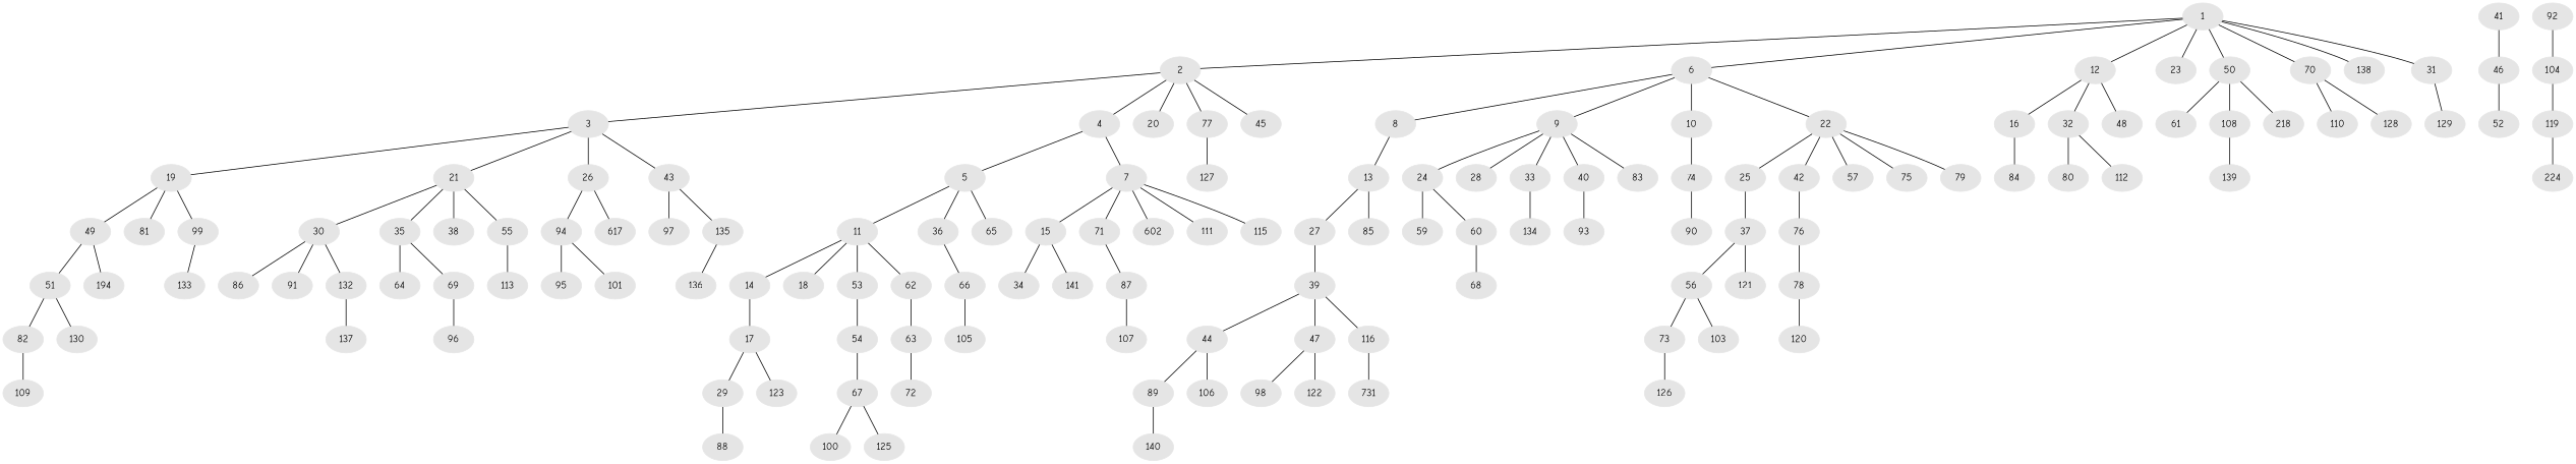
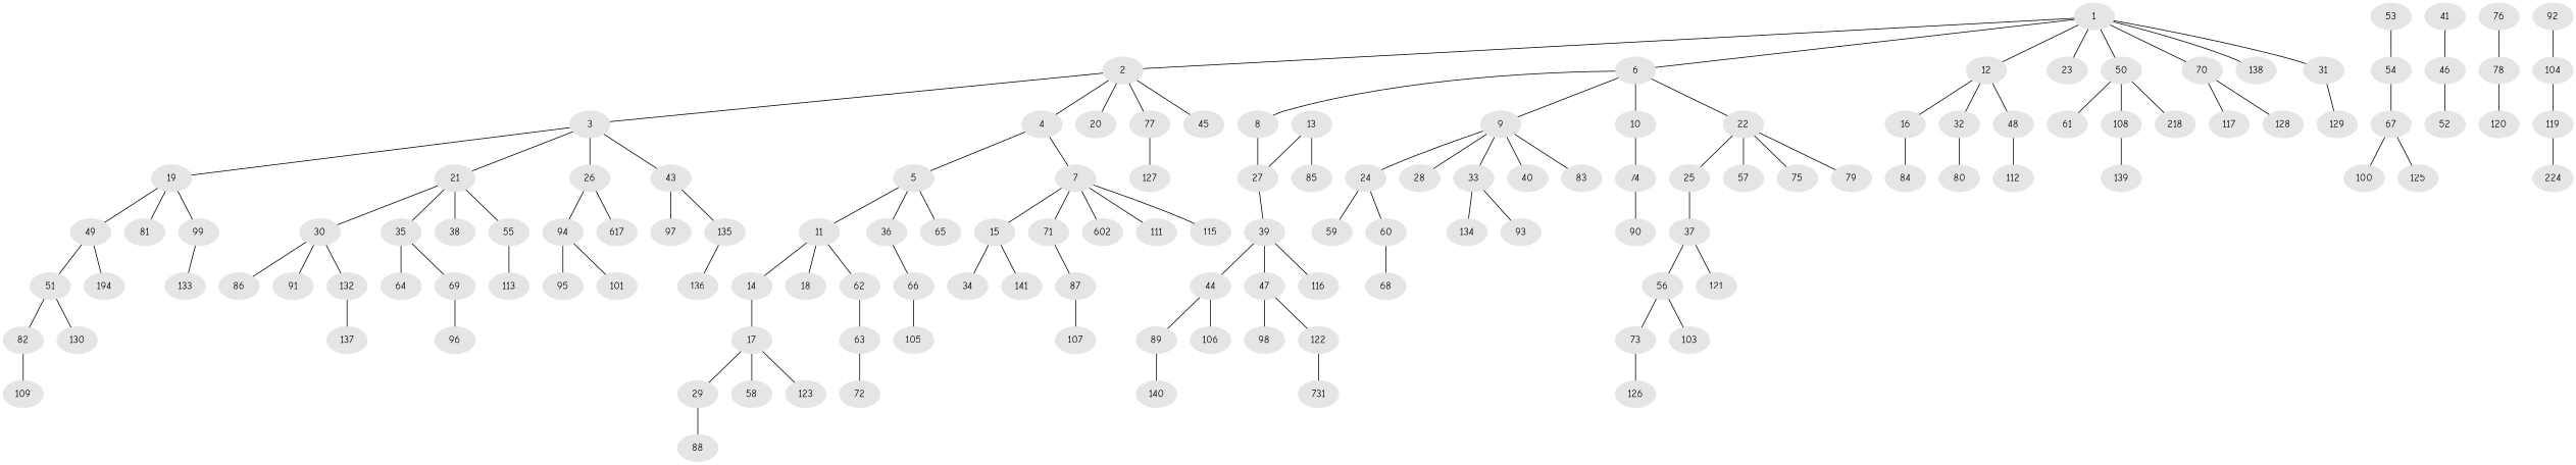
  graph {
    fontname="Comic Neue"
    node [color=gray90 fontname="Comic Neue" style=filled]
    edge [fontname="Comic Neue"]
    1
    2
    6
    12
    23
    50
    70
    138
    31
    3
    4
    20
    77
    45
    8
    9
    10
    22
    16
    32
    48
    61
    108
    n24 [label=218]
-   110
+   110 [label=117]
    128
    19
    21
    26
    43
    5
    7
    127
    49
    81
    99
    30
    35
    38
    55
    94
    n42 [label=617]
    97
    135
    11
    36
    65
    15
    71
    n50 [label=602]
    111
    115
    14
    18
    53
    62
    66
    13
    24
    28
    33
    40
    83
    74
    25
-   42
    57
    75
    79
    34
    141
    87
    27
    85
    59
    60
    134
    93
    90
    17
    54
    63
    84
    80
    112
    39
    29
+   58
    123
    88
    41
    46
    51
    n94 [label=194]
    133
    86
    91
    132
    64
    69
    113
    37
    76
    129
    68
    56
    121
    95
    101
    44
    47
    116
    137
    96
    105
    73
    103
    89
    106
    98
    122
    52
    78
    136
    140
    n126 [label=731]
    82
    130
    139
    109
    67
    100
    125
    126
    72
    107
    120
    92
    104
    119
    n141 [label=224]
    1 -- 2
    1 -- 6
    1 -- 12
    1 -- 23
    1 -- 50
    1 -- 70
    1 -- 138
    1 -- 31
    2 -- 3
    2 -- 4
    2 -- 20
    2 -- 77
    2 -- 45
    6 -- 8
    6 -- 9
    6 -- 10
    6 -- 22
    12 -- 16
    12 -- 32
    12 -- 48
    50 -- 61
    50 -- 108
    50 -- n24
    70 -- 110
    70 -- 128
    31 -- 129
    3 -- 19
    3 -- 21
    3 -- 26
    3 -- 43
    4 -- 5
    4 -- 7
    77 -- 127
-   8 -- 13
+   8 -- 27
    9 -- 24
    9 -- 28
    9 -- 33
    9 -- 40
    9 -- 83
    10 -- 74
    22 -- 25
-   22 -- 42
    22 -- 57
    22 -- 75
    22 -- 79
    16 -- 84
    32 -- 80
-   32 -- 112
+   48 -- 112
    108 -- 139
    19 -- 49
    19 -- 81
    19 -- 99
    21 -- 30
    21 -- 35
    21 -- 38
    21 -- 55
    26 -- 94
    26 -- n42
    43 -- 97
    43 -- 135
    5 -- 11
    5 -- 36
    5 -- 65
    7 -- 15
    7 -- 71
    7 -- n50
    7 -- 111
    7 -- 115
    49 -- 51
    49 -- n94
    99 -- 133
    30 -- 86
    30 -- 91
    30 -- 132
    35 -- 64
    35 -- 69
    55 -- 113
    94 -- 95
    94 -- 101
    135 -- 136
    11 -- 14
    11 -- 18
-   11 -- 53
    11 -- 62
    36 -- 66
    15 -- 34
    15 -- 141
    71 -- 87
    14 -- 17
    53 -- 54
    62 -- 63
    66 -- 105
    13 -- 27
    13 -- 85
    24 -- 59
    24 -- 60
    33 -- 134
-   40 -- 93
+   33 -- 93
    74 -- 90
    25 -- 37
-   42 -- 76
    87 -- 107
    27 -- 39
    60 -- 68
    17 -- 29
+   17 -- 58
    17 -- 123
    54 -- 67
    63 -- 72
    39 -- 44
    39 -- 47
    39 -- 116
    29 -- 88
    41 -- 46
    46 -- 52
    51 -- 82
    51 -- 130
    132 -- 137
    69 -- 96
    37 -- 56
    37 -- 121
    76 -- 78
    56 -- 73
    56 -- 103
    44 -- 89
    44 -- 106
    47 -- 98
    47 -- 122
    73 -- 126
    89 -- 140
-   116 -- n126
+   122 -- n126
    78 -- 120
    82 -- 109
    67 -- 100
    67 -- 125
    92 -- 104
    104 -- 119
    119 -- n141
  }
